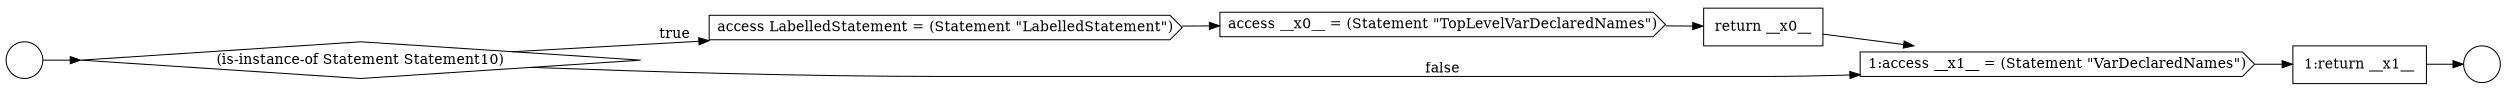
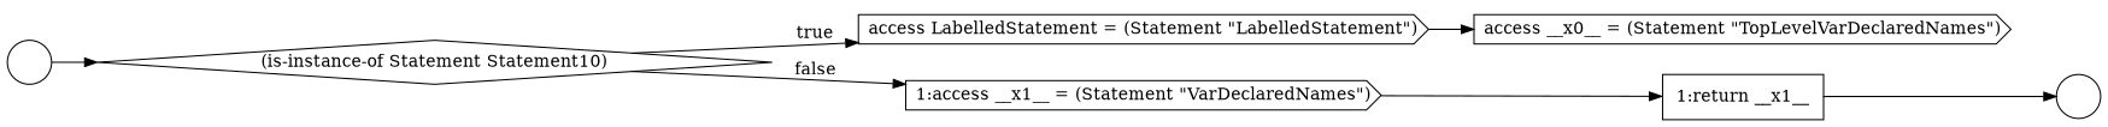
  digraph {
    rankdir=LR
    node [color=black fillcolor=white shape=cds style=filled]
    edge [color=black]
    n1 [label=<<font color="black">     <table border="0" cellborder="1" cellspacing="0" cellpadding="10">       <tr><td align="left">1:return __x1__</td></tr>     </table>   </font>> margin=0 shape=none]
    n2 [label=" " shape=circle]
    n3 [label=<<font color="black">access LabelledStatement = (Statement &quot;LabelledStatement&quot;)</font>>]
    n4 [label=<<font color="black">access __x0__ = (Statement &quot;TopLevelVarDeclaredNames&quot;)</font>>]
    n5 [label=<<font color="black">1:access __x1__ = (Statement &quot;VarDeclaredNames&quot;)</font>>]
    n6 [label=<<font color="black">(is-instance-of Statement Statement10)</font>> shape=diamond]
    n7 [label=" " shape=circle]
-   n8 [label=<<font color="black">     <table border="0" cellborder="1" cellspacing="0" cellpadding="10">       <tr><td align="left">return __x0__</td></tr>     </table>   </font>> margin=0 shape=none]
    n1 -> n2
    n3 -> n4
-   n4 -> n8
    n5 -> n1
    n6 -> n3 [label=<<font color="black">true</font>>]
    n6 -> n5 [label=<<font color="black">false</font>>]
    n7 -> n6
-   n8 -> n5
  }
